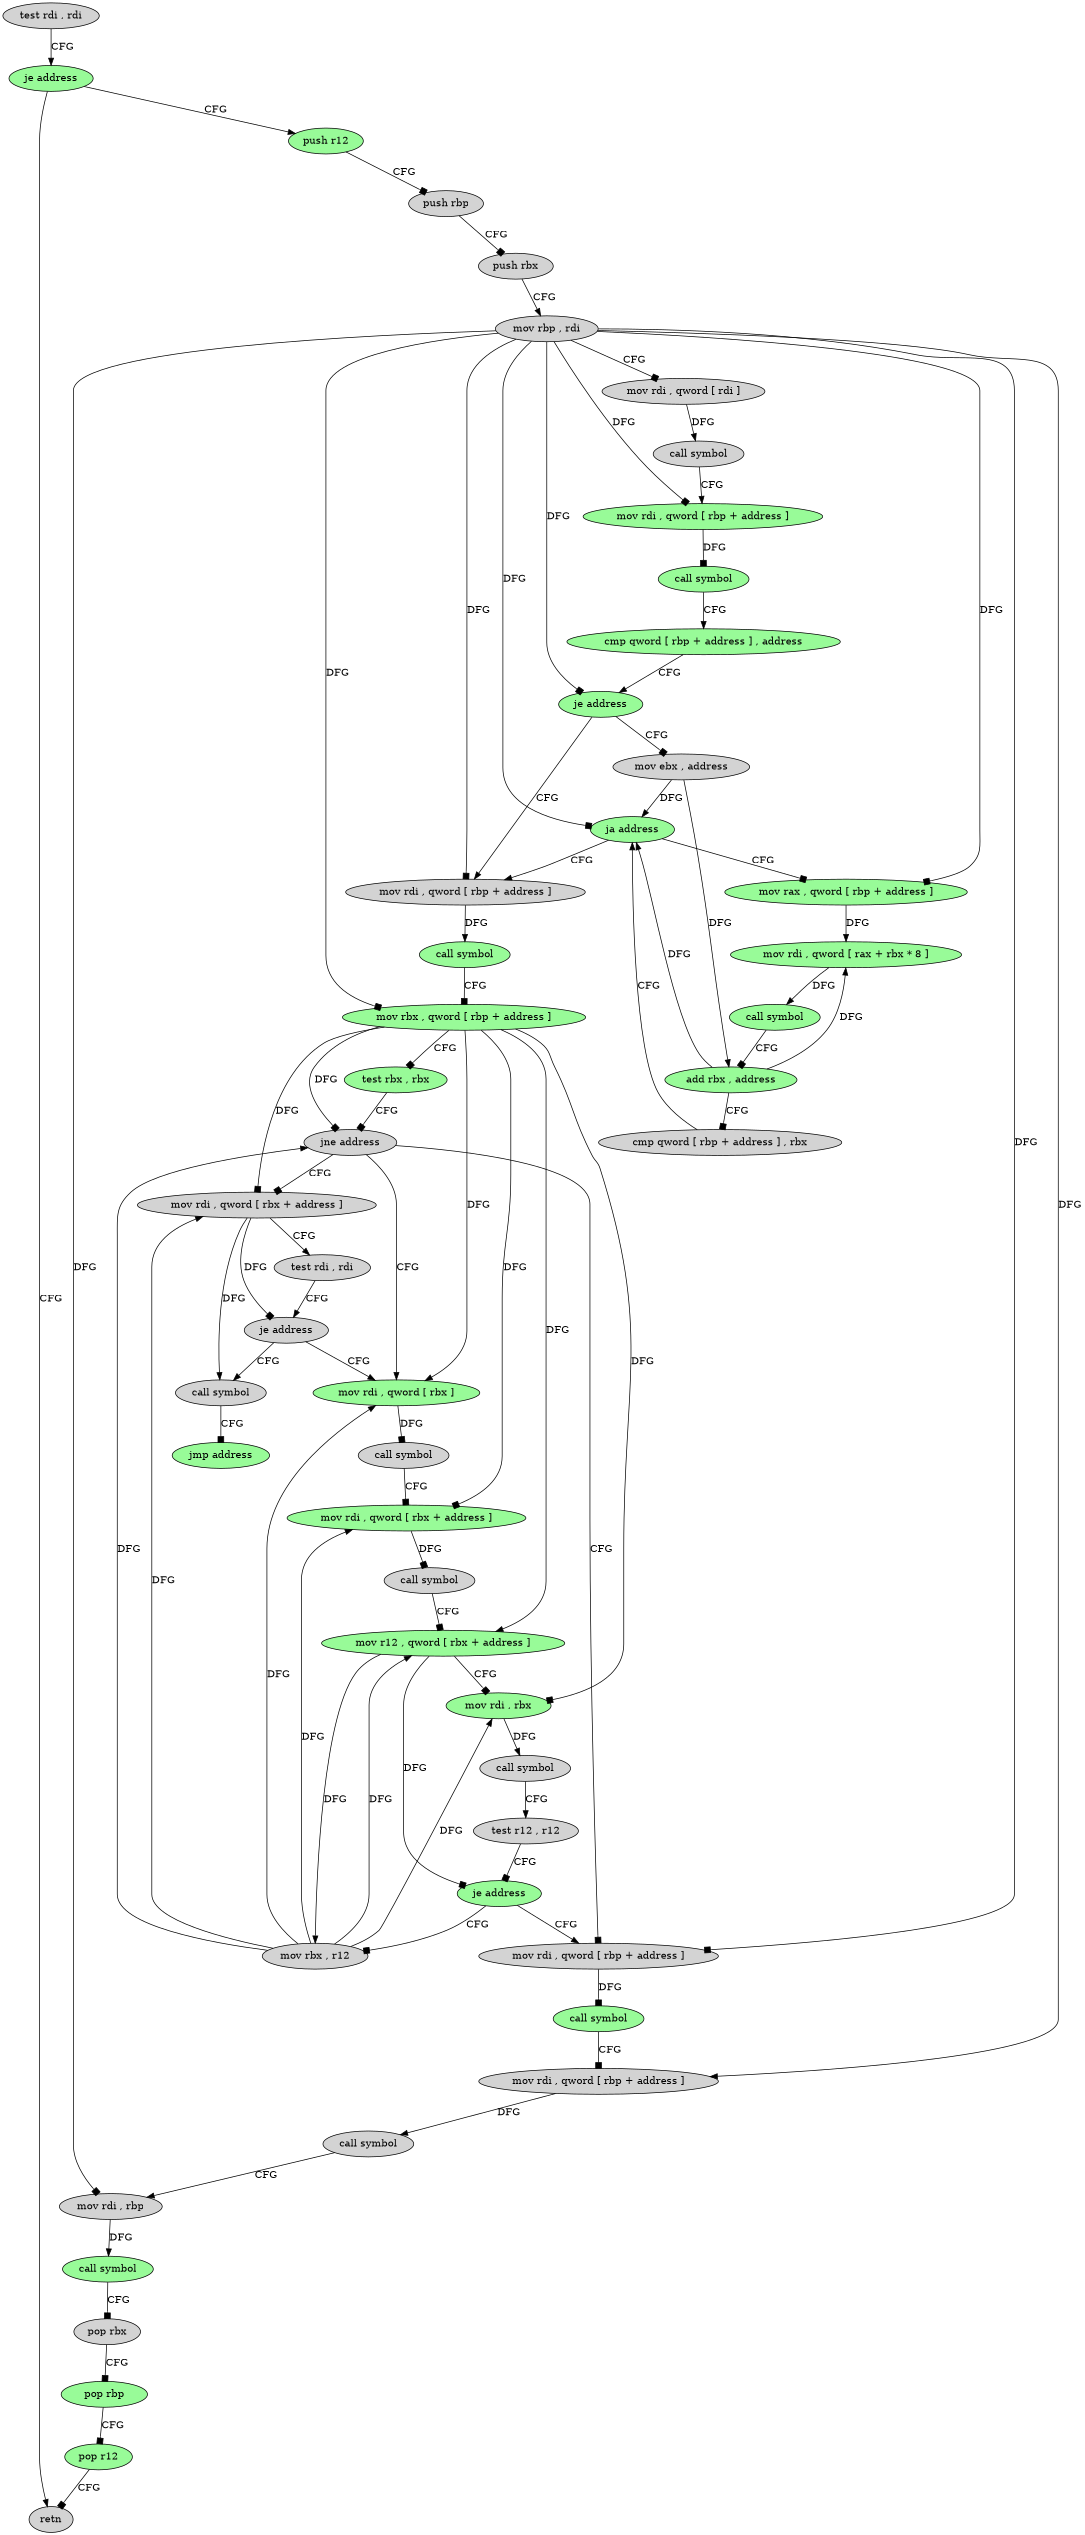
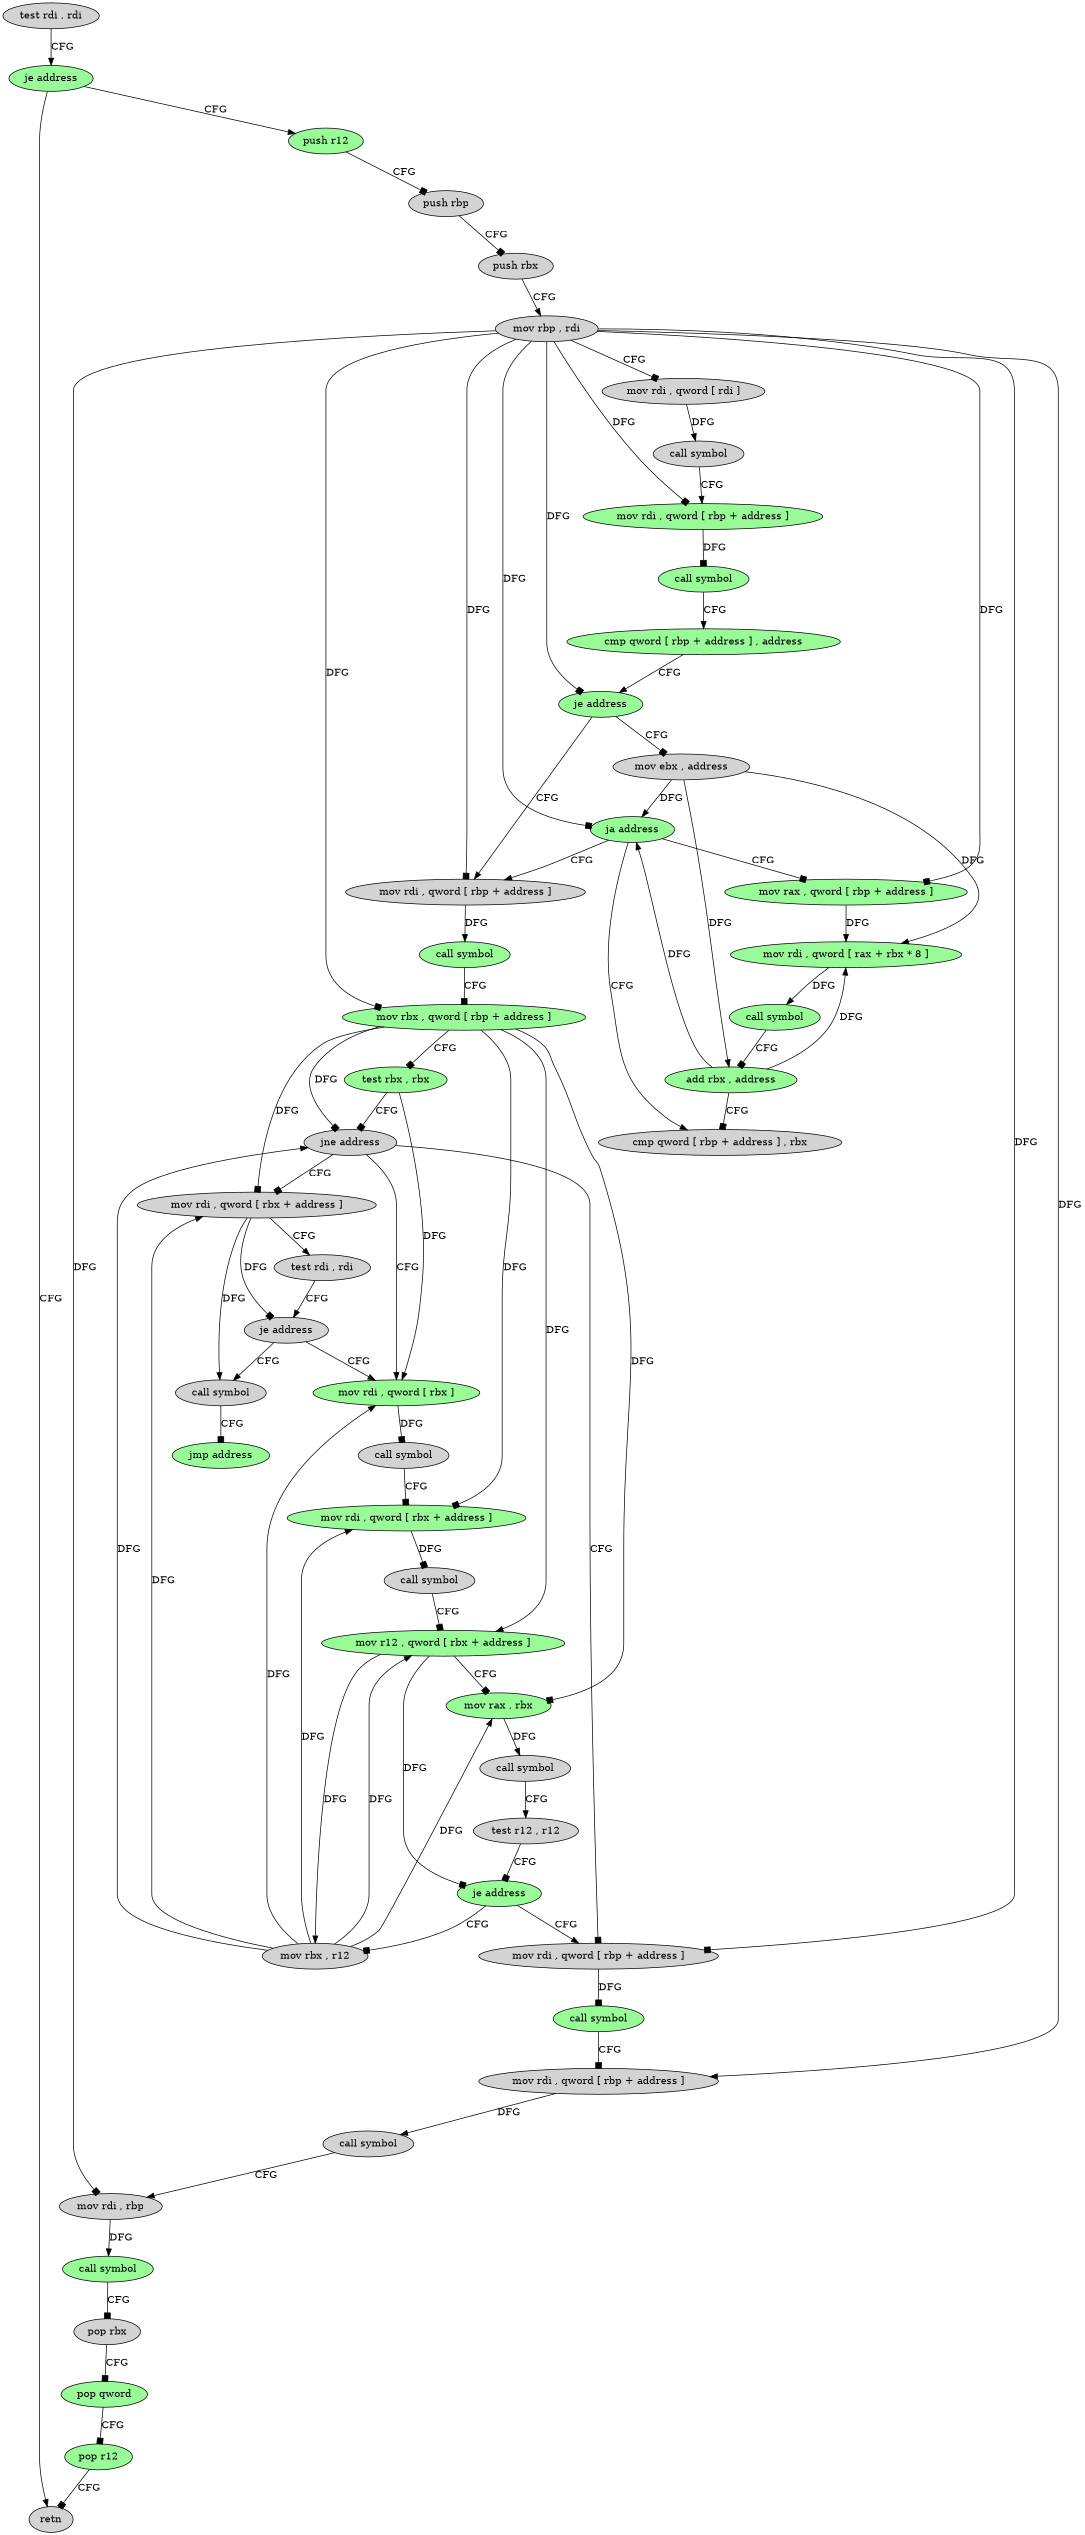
  digraph {
    node [fillcolor=lightgrey style=filled]
    edge [arrowhead=normal]
    n1 [label="test rdi , rdi"]
    n2 [fillcolor=palegreen label="je address"]
    n3 [label=retn]
    n4 [fillcolor=palegreen label="push r12"]
    n5 [label="push rbp"]
    n6 [label="push rbx"]
    n7 [label="mov rbp , rdi"]
    n8 [label="mov rdi , qword [ rdi ]"]
    n9 [fillcolor=palegreen label="mov rdi , qword [ rbp + address ]"]
    n10 [fillcolor=palegreen label="je address"]
    n11 [label="mov rdi , qword [ rbp + address ]"]
    n12 [fillcolor=palegreen label="mov rbx , qword [ rbp + address ]"]
    n13 [label="mov rdi , qword [ rbp + address ]"]
    n14 [fillcolor=palegreen label="mov rax , qword [ rbp + address ]"]
    n15 [label="mov rdi , qword [ rbp + address ]"]
    n16 [label="mov rdi , rbp"]
    n17 [fillcolor=palegreen label="ja address"]
    n18 [label="call symbol"]
    n19 [fillcolor=palegreen label="call symbol"]
    n20 [label="mov ebx , address"]
    n21 [fillcolor=palegreen label="call symbol"]
    n22 [fillcolor=palegreen label="test rbx , rbx"]
    n23 [label="jne address"]
    n24 [label="mov rdi , qword [ rbx + address ]"]
    n25 [fillcolor=palegreen label="mov rdi , qword [ rbx ]"]
    n26 [fillcolor=palegreen label="mov rdi , qword [ rbx + address ]"]
    n27 [fillcolor=palegreen label="mov r12 , qword [ rbx + address ]"]
-   n28 [fillcolor=palegreen label="mov rdi , rbx"]
+   n28 [fillcolor=palegreen label="mov rax , rbx"]
    n29 [fillcolor=palegreen label="call symbol"]
    n30 [fillcolor=palegreen label="mov rdi , qword [ rax + rbx * 8 ]"]
    n31 [label="call symbol"]
    n32 [fillcolor=palegreen label="call symbol"]
    n33 [fillcolor=palegreen label="cmp qword [ rbp + address ] , address"]
    n34 [fillcolor=palegreen label="add rbx , address"]
    n35 [fillcolor=palegreen label="call symbol"]
    n36 [label="cmp qword [ rbp + address ] , rbx"]
    n37 [label="test rdi , rdi"]
    n38 [label="je address"]
    n39 [label="call symbol"]
    n40 [label="call symbol"]
    n41 [label="call symbol"]
    n42 [fillcolor=palegreen label="je address"]
    n43 [label="mov rbx , r12"]
    n44 [label="call symbol"]
    n45 [fillcolor=palegreen label="jmp address"]
    n46 [label="pop rbx"]
-   n47 [fillcolor=palegreen label="pop rbp"]
+   n47 [fillcolor=palegreen label="pop qword"]
    n48 [fillcolor=palegreen label="pop r12"]
    n49 [label="test r12 , r12"]
    n1 -> n2 [label=CFG]
    n2 -> n3 [label=CFG]
    n2 -> n4 [label=CFG]
    n4 -> n5 [arrowhead=box label=CFG]
    n5 -> n6 [arrowhead=box label=CFG]
    n6 -> n7 [label=CFG]
    n7 -> n8 [arrowhead=box label=CFG]
    n7 -> n9 [arrowhead=box label=DFG]
    n7 -> n10 [arrowhead=box label=DFG]
    n7 -> n11 [arrowhead=box label=DFG]
    n7 -> n12 [arrowhead=box label=DFG]
    n7 -> n13 [arrowhead=box label=DFG]
    n7 -> n14 [arrowhead=box label=DFG]
    n7 -> n15 [label=DFG]
    n7 -> n16 [arrowhead=box label=DFG]
    n7 -> n17 [arrowhead=box label=DFG]
    n8 -> n18 [label=DFG]
    n9 -> n19 [arrowhead=box label=DFG]
    n10 -> n11 [label=CFG]
    n10 -> n20 [arrowhead=box label=CFG]
    n11 -> n21 [label=DFG]
    n12 -> n22 [arrowhead=box label=CFG]
    n12 -> n23 [arrowhead=box label=DFG]
    n12 -> n24 [arrowhead=box label=DFG]
-   n12 -> n25 [label=DFG]
+   n22 -> n25 [label=DFG]
    n12 -> n26 [arrowhead=box label=DFG]
    n12 -> n27 [label=DFG]
    n12 -> n28 [arrowhead=box label=DFG]
    n13 -> n29 [arrowhead=box label=DFG]
    n14 -> n30 [label=DFG]
    n15 -> n31 [label=DFG]
    n16 -> n32 [label=DFG]
    n17 -> n11 [label=CFG]
    n17 -> n14 [arrowhead=box label=CFG]
    n18 -> n9 [label=CFG]
    n19 -> n33 [label=CFG]
    n20 -> n17 [label=DFG]
+   n20 -> n30 [label=DFG]
    n20 -> n34 [label=DFG]
    n21 -> n12 [arrowhead=box label=CFG]
    n22 -> n23 [arrowhead=box label=CFG]
    n23 -> n13 [arrowhead=box label=CFG]
    n23 -> n24 [arrowhead=box label=CFG]
    n23 -> n25 [label=CFG]
    n24 -> n37 [label=CFG]
    n24 -> n38 [arrowhead=box label=DFG]
    n24 -> n39 [label=DFG]
    n25 -> n40 [arrowhead=box label=DFG]
    n26 -> n41 [arrowhead=box label=DFG]
    n27 -> n28 [arrowhead=box label=CFG]
    n27 -> n42 [arrowhead=box label=DFG]
    n27 -> n43 [label=DFG]
    n28 -> n44 [label=DFG]
    n29 -> n15 [arrowhead=box label=CFG]
    n30 -> n35 [label=DFG]
    n31 -> n16 [label=CFG]
    n32 -> n46 [arrowhead=box label=CFG]
    n33 -> n10 [label=CFG]
    n34 -> n17 [label=DFG]
    n34 -> n30 [label=DFG]
    n34 -> n36 [arrowhead=box label=CFG]
    n35 -> n34 [arrowhead=box label=CFG]
-   n36 -> n17 [label=CFG]
+   n17 -> n36 [label=CFG]
    n37 -> n38 [label=CFG]
    n38 -> n25 [label=CFG]
    n38 -> n39 [label=CFG]
    n39 -> n45 [arrowhead=box label=CFG]
    n40 -> n26 [arrowhead=box label=CFG]
    n41 -> n27 [arrowhead=box label=CFG]
    n42 -> n13 [label=CFG]
    n42 -> n43 [arrowhead=box label=CFG]
    n43 -> n23 [label=DFG]
    n43 -> n24 [label=DFG]
    n43 -> n25 [label=DFG]
    n43 -> n26 [label=DFG]
    n43 -> n27 [label=DFG]
    n43 -> n28 [label=DFG]
    n44 -> n49 [label=CFG]
    n46 -> n47 [arrowhead=box label=CFG]
    n47 -> n48 [arrowhead=box label=CFG]
    n48 -> n3 [arrowhead=box label=CFG]
    n49 -> n42 [arrowhead=box label=CFG]
  }
